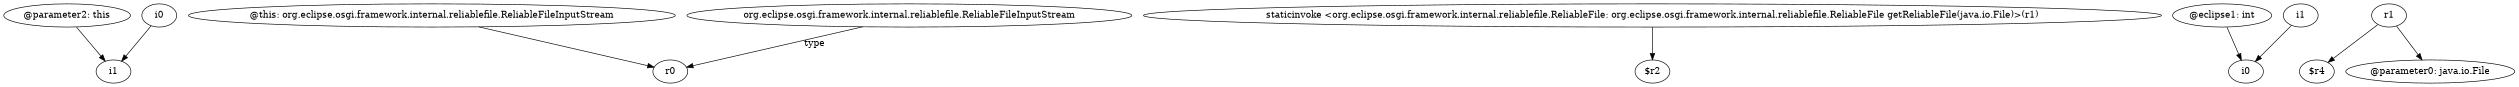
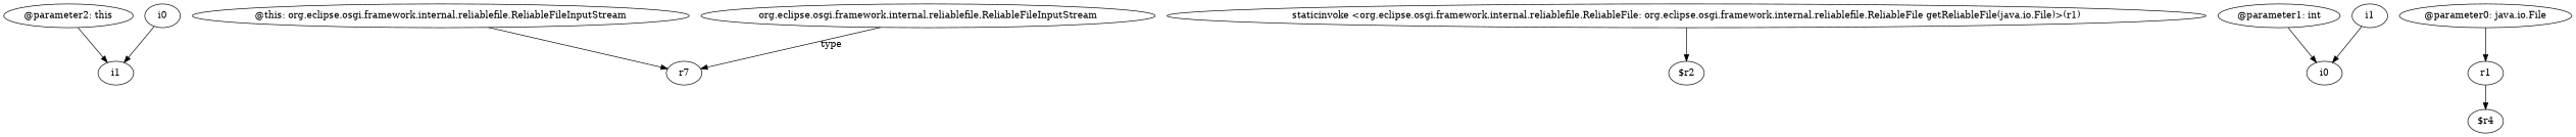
  digraph {
    n1 [label="@parameter2: this"]
    n2 [label=i1]
    n3 [label="@this: org.eclipse.osgi.framework.internal.reliablefile.ReliableFileInputStream"]
-   n4 [label=r0]
+   n4 [label=r7]
    n5 [label="staticinvoke <org.eclipse.osgi.framework.internal.reliablefile.ReliableFile: org.eclipse.osgi.framework.internal.reliablefile.ReliableFile getReliableFile(java.io.File)>(r1)"]
    n6 [label="$r2"]
-   n7 [label="@eclipse1: int"]
+   n7 [label="@parameter1: int"]
    n8 [label=i0]
    n9 [label="$r4"]
    n10 [label=r1]
    n11 [label="@parameter0: java.io.File"]
    n12 [label="org.eclipse.osgi.framework.internal.reliablefile.ReliableFileInputStream"]
    n13 [label=i1]
    n14 [label=i0]
    n1 -> n2
    n3 -> n4
    n5 -> n6
    n7 -> n8
    n10 -> n9
-   n10 -> n11
+   n11 -> n10
    n12 -> n4 [label=type]
    n13 -> n8
    n14 -> n2
  }
